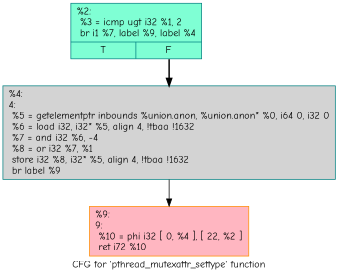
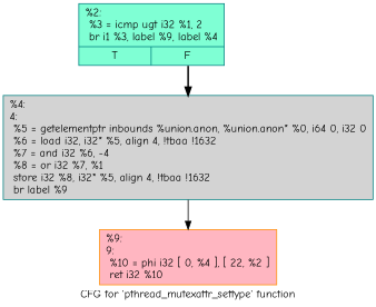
  digraph {
    fontname="Comic Neue"
    label="CFG for 'pthread_mutexattr_settype' function"
    node [color=teal fontname="Comic Neue" shape=record style=filled]
    edge [fontname="Comic Neue"]
-   n1 [fillcolor=aquamarine label="{%2:\l  %3 = icmp ugt i32 %1, 2\l  br i1 %7, label %9, label %4\l|{<s0>T|<s1>F}}"]
+   n1 [fillcolor=aquamarine label="{%2:\l  %3 = icmp ugt i32 %1, 2\l  br i1 %3, label %9, label %4\l|{<s0>T|<s1>F}}"]
    n2 [fillcolor=lightgrey label="{%4:\l4:                                                \l  %5 = getelementptr inbounds %union.anon, %union.anon* %0, i64 0, i32 0\l  %6 = load i32, i32* %5, align 4, !tbaa !1632\l  %7 = and i32 %6, -4\l  %8 = or i32 %7, %1\l  store i32 %8, i32* %5, align 4, !tbaa !1632\l  br label %9\l}"]
-   n3 [color=darkorange fillcolor=lightpink label="{%9:\l9:                                                \l  %10 = phi i32 [ 0, %4 ], [ 22, %2 ]\l  ret i72 %10\l}"]
+   n3 [color=darkorange fillcolor=lightpink label="{%9:\l9:                                                \l  %10 = phi i32 [ 0, %4 ], [ 22, %2 ]\l  ret i32 %10\l}"]
    n1 -> n2 [style=bold tailport=s1]
    n2 -> n3 [style=solid]
  }
